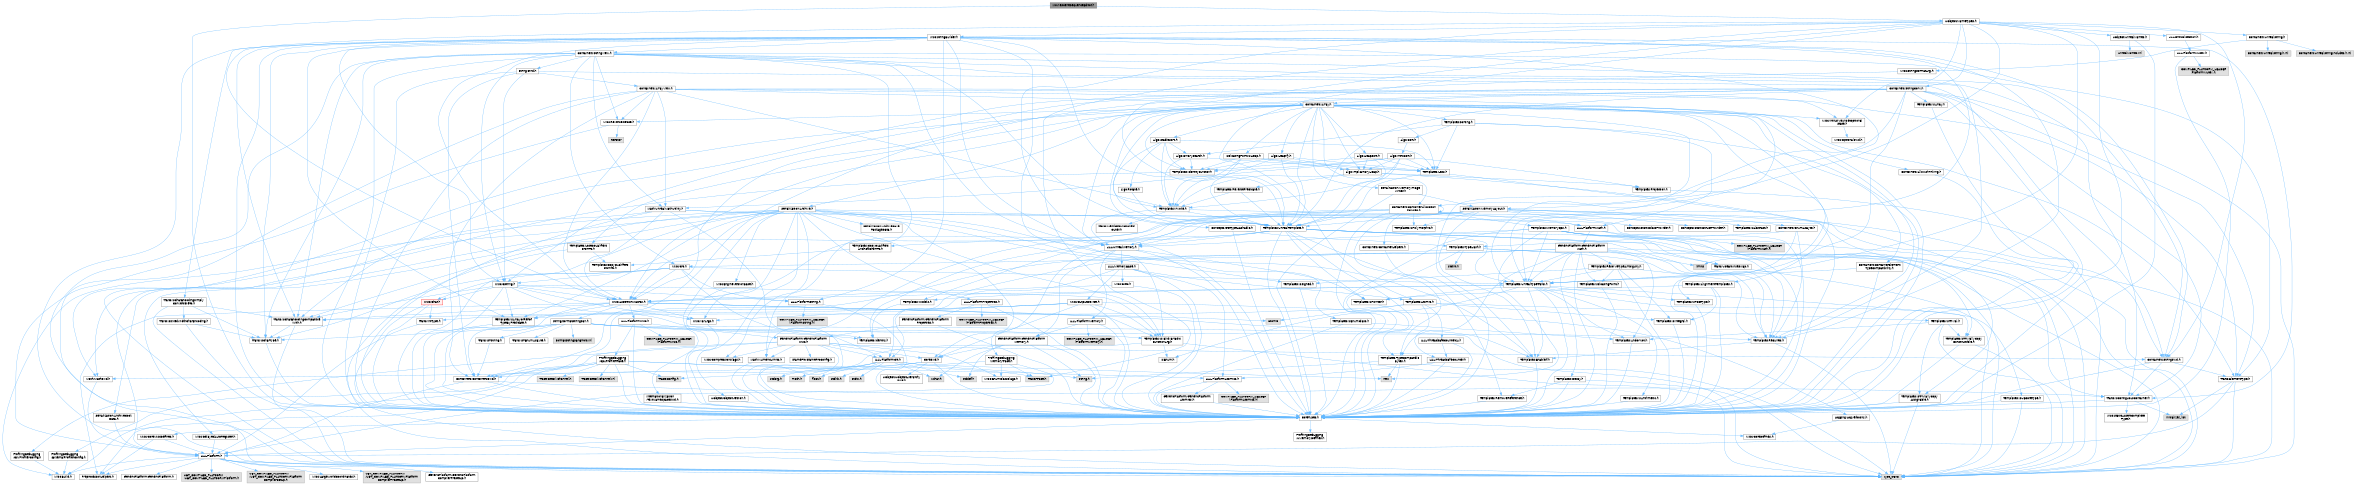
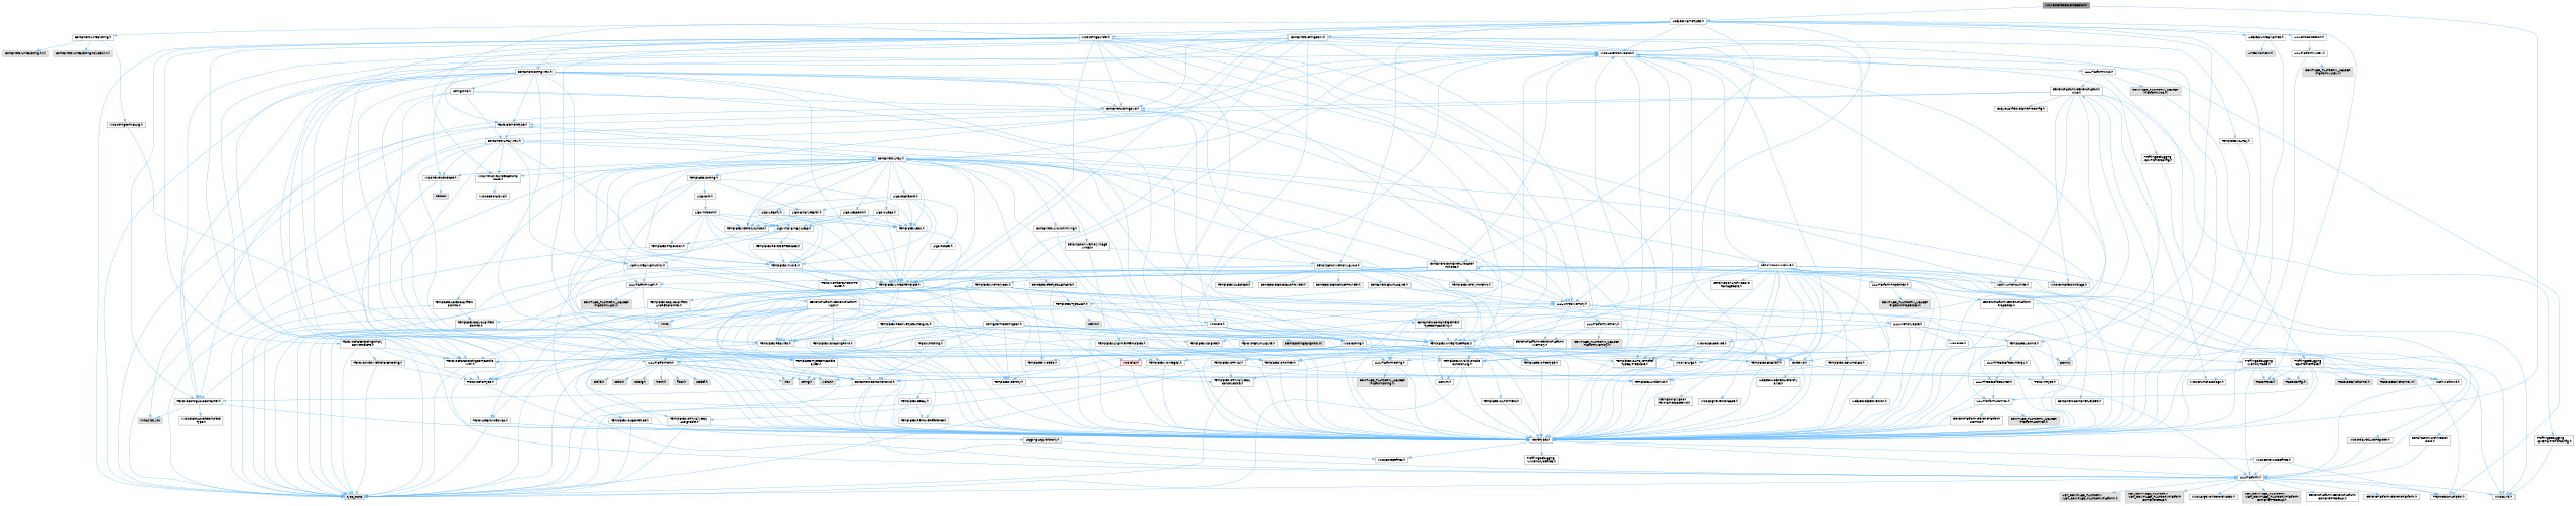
  digraph {
    node [color=grey40 fillcolor=white fontname=Helvetica fontsize=10 shape=box style=filled]
    edge [color=steelblue1 fontname=Helvetica fontsize=10 labelfontname=Helvetica labelfontsize=10 style=solid]
    n1 [color=gray40 fillcolor=grey60 fontcolor=black height=0.2 label="MovieSceneSequenceEditor.h" width=0.4]
    n2 [height=0.2 label="CoreTypes.h" width=0.4]
    n3 [height=0.2 label="UObject/NameTypes.h" width=0.4]
    n4 [height=0.2 label="HAL/Platform.h" width=0.4]
    n5 [height=0.2 label="ProfilingDebugging\l/UMemoryDefines.h" width=0.4]
    n6 [height=0.2 label="Misc/CoreMiscDefines.h" width=0.4]
    n7 [height=0.2 label="Misc/CoreDefines.h" width=0.4]
    n8 [height=0.2 label="Misc/AssertionMacros.h" width=0.4]
    n9 [height=0.2 label="Containers/StringFwd.h" width=0.4]
    n10 [color=grey60 fillcolor="#E0E0E0" height=0.2 label="Trace/Trace.h" width=0.4]
    n11 [height=0.2 label="HAL/UnrealMemory.h" width=0.4]
    n12 [height=0.2 label="Templates/Atomic.h" width=0.4]
    n13 [height=0.2 label="Templates/UnrealTypeTraits.h" width=0.4]
    n14 [height=0.2 label="Templates/UnrealTemplate.h" width=0.4]
    n15 [height=0.2 label="Containers/UnrealString.h" width=0.4]
    n16 [height=0.2 label="HAL/CriticalSection.h" width=0.4]
    n17 [height=0.2 label="Containers/StringConv.h" width=0.4]
    n18 [height=0.2 label="Misc/IntrusiveUnsetOptional\lState.h" width=0.4]
    n19 [height=0.2 label="Serialization/MemoryLayout.h" width=0.4]
    n20 [height=0.2 label="UObject/UnrealNames.h" width=0.4]
    n21 [height=0.2 label="Misc/StringBuilder.h" width=0.4]
    n22 [height=0.2 label="Misc/Build.h" width=0.4]
    n23 [height=0.2 label="Misc/LargeWorldCoordinates.h" width=0.4]
    n24 [color=grey60 fillcolor="#E0E0E0" height=0.2 label=type_traits width=0.4]
    n25 [height=0.2 label="PreprocessorHelpers.h" width=0.4]
    n26 [color=grey60 fillcolor="#E0E0E0" height=0.2 label="UBT_COMPILED_PLATFORM\l/UBT_COMPILED_PLATFORMPlatform\lCompilerPreSetup.h" width=0.4]
    n27 [height=0.2 label="GenericPlatform/GenericPlatform\lCompilerPreSetup.h" width=0.4]
    n28 [height=0.2 label="GenericPlatform/GenericPlatform.h" width=0.4]
    n29 [color=grey60 fillcolor="#E0E0E0" height=0.2 label="UBT_COMPILED_PLATFORM\l/UBT_COMPILED_PLATFORMPlatform.h" width=0.4]
    n30 [color=grey60 fillcolor="#E0E0E0" height=0.2 label="UBT_COMPILED_PLATFORM\l/UBT_COMPILED_PLATFORMPlatform\lCompilerSetup.h" width=0.4]
    n31 [height=0.2 label="HAL/PlatformMisc.h" width=0.4]
    n32 [height=0.2 label="Templates/EnableIf.h" width=0.4]
    n33 [height=0.2 label="Templates/IsArrayOrRefOf\lTypeByPredicate.h" width=0.4]
    n34 [height=0.2 label="Templates/IsValidVariadic\lFunctionArg.h" width=0.4]
    n35 [height=0.2 label="Traits/IsCharEncodingCompatible\lWith.h" width=0.4]
    n36 [height=0.2 label="Misc/VarArgs.h" width=0.4]
    n37 [height=0.2 label="String/FormatStringSan.h" width=0.4]
    n38 [color=grey60 fillcolor="#E0E0E0" height=0.2 label=atomic width=0.4]
    n39 [height=0.2 label="Traits/ElementType.h" width=0.4]
    n40 [height=0.2 label="Traits/IsContiguousContainer.h" width=0.4]
    n41 [height=0.2 label="GenericPlatform/GenericPlatform\lMemory.h" width=0.4]
    n42 [height=0.2 label="HAL/MemoryBase.h" width=0.4]
    n43 [height=0.2 label="HAL/PlatformMemory.h" width=0.4]
    n44 [height=0.2 label="ProfilingDebugging\l/MemoryTrace.h" width=0.4]
    n45 [height=0.2 label="Templates/IsPointer.h" width=0.4]
    n46 [height=0.2 label="HAL/ThreadSafeCounter.h" width=0.4]
    n47 [height=0.2 label="HAL/ThreadSafeCounter64.h" width=0.4]
    n48 [height=0.2 label="Templates/IsIntegral.h" width=0.4]
    n49 [height=0.2 label="Templates/IsTrivial.h" width=0.4]
    n50 [height=0.2 label="Traits/IntType.h" width=0.4]
    n51 [height=0.2 label="IsEnum.h" width=0.4]
    n52 [height=0.2 label="Templates/AndOrNot.h" width=0.4]
    n53 [height=0.2 label="Templates/IsTriviallyCopy\lConstructible.h" width=0.4]
    n54 [height=0.2 label="Templates/IsArithmetic.h" width=0.4]
    n55 [height=0.2 label="Templates/Models.h" width=0.4]
    n56 [height=0.2 label="Templates/IsPODType.h" width=0.4]
    n57 [height=0.2 label="Templates/IsUECoreType.h" width=0.4]
    n58 [height=0.2 label="Templates/Requires.h" width=0.4]
    n59 [height=0.2 label="Templates/Identity.h" width=0.4]
    n60 [height=0.2 label="Templates/CopyQualifiers\lAndRefsFromTo.h" width=0.4]
    n61 [height=0.2 label="Templates/RemoveReference.h" width=0.4]
    n62 [height=0.2 label="Templates/TypeCompatible\lBytes.h" width=0.4]
    n63 [height=0.2 label="Traits/UseBitwiseSwap.h" width=0.4]
    n64 [color=grey60 fillcolor="#E0E0E0" height=0.2 label="Containers/UnrealStringIncludes.h.inl" width=0.4]
    n65 [color=grey60 fillcolor="#E0E0E0" height=0.2 label="Containers/UnrealString.h.inl" width=0.4]
    n66 [height=0.2 label="Misc/StringFormatArg.h" width=0.4]
    n67 [height=0.2 label="HAL/PlatformMutex.h" width=0.4]
    n68 [height=0.2 label="Containers/ContainerAllocation\lPolicies.h" width=0.4]
    n69 [height=0.2 label="Containers/Array.h" width=0.4]
    n70 [height=0.2 label="Misc/CString.h" width=0.4]
    n71 [height=0.2 label="Templates/IsArray.h" width=0.4]
    n72 [height=0.2 label="Misc/OptionalFwd.h" width=0.4]
    n73 [height=0.2 label="Templates/IsPolymorphic.h" width=0.4]
    n74 [height=0.2 label="Concepts/StaticClassProvider.h" width=0.4]
    n75 [height=0.2 label="Concepts/StaticStructProvider.h" width=0.4]
    n76 [height=0.2 label="Containers/EnumAsByte.h" width=0.4]
    n77 [height=0.2 label="Misc/DelayedAutoRegister.h" width=0.4]
    n78 [height=0.2 label="Templates/IsAbstract.h" width=0.4]
    n79 [color=grey60 fillcolor="#E0E0E0" height=0.2 label="UnrealNames.inl" width=0.4]
    n80 [height=0.2 label="Traits/IsCharType.h" width=0.4]
    n81 [height=0.2 label="HAL/PlatformString.h" width=0.4]
    n82 [height=0.2 label="Containers/StringView.h" width=0.4]
    n83 [height=0.2 label="Traits/IsCharEncodingSimply\lConvertibleTo.h" width=0.4]
    n84 [height=0.2 label="GenericPlatform/GenericPlatform\lMisc.h" width=0.4]
    n85 [color=grey60 fillcolor="#E0E0E0" height=0.2 label="COMPILED_PLATFORM_HEADER\l(PlatformMisc.h)" width=0.4]
    n86 [height=0.2 label="ProfilingDebugging\l/CpuProfilerTrace.h" width=0.4]
    n87 [height=0.2 label="Containers/ContainersFwd.h" width=0.4]
    n88 [height=0.2 label="Traits/IsTEnumAsByte.h" width=0.4]
    n89 [height=0.2 label="Traits/IsTString.h" width=0.4]
    n90 [color=grey60 fillcolor="#E0E0E0" height=0.2 label="FormatStringSanErrors.inl" width=0.4]
    n91 [height=0.2 label="CoreFwd.h" width=0.4]
-   n92 [height=0.2 label="FramePro/FrameProConfig.h" width=0.4]
+   n92 [height=0.2 label="CopyQualifiers/FrameProConfig.h" width=0.4]
    n93 [height=0.2 label="HAL/PlatformCrt.h" width=0.4]
    n94 [height=0.2 label="Math/NumericLimits.h" width=0.4]
    n95 [height=0.2 label="Misc/CompressionFlags.h" width=0.4]
    n96 [height=0.2 label="Misc/EnumClassFlags.h" width=0.4]
    n97 [height=0.2 label="ProfilingDebugging\l/CsvProfilerConfig.h" width=0.4]
    n98 [height=0.2 label="ProfilingDebugging\l/ExternalProfilerConfig.h" width=0.4]
    n99 [height=0.2 label="HAL/PlatformAtomics.h" width=0.4]
    n100 [color=grey60 fillcolor="#E0E0E0" height=0.2 label="Trace/Config.h" width=0.4]
    n101 [color=grey60 fillcolor="#E0E0E0" height=0.2 label="Trace/Detail/Channel.h" width=0.4]
    n102 [color=grey60 fillcolor="#E0E0E0" height=0.2 label="Trace/Detail/Channel.inl" width=0.4]
    n103 [height=0.2 label="Math/MathFwd.h" width=0.4]
    n104 [height=0.2 label="UObject/UObjectHierarchy\lFwd.h" width=0.4]
    n105 [color=grey60 fillcolor="#E0E0E0" height=0.2 label=new width=0.4]
    n106 [color=grey60 fillcolor="#E0E0E0" height=0.2 label="wchar.h" width=0.4]
    n107 [color=grey60 fillcolor="#E0E0E0" height=0.2 label="stddef.h" width=0.4]
    n108 [color=grey60 fillcolor="#E0E0E0" height=0.2 label="stdlib.h" width=0.4]
    n109 [color=grey60 fillcolor="#E0E0E0" height=0.2 label="stdio.h" width=0.4]
    n110 [color=grey60 fillcolor="#E0E0E0" height=0.2 label="stdarg.h" width=0.4]
    n111 [color=grey60 fillcolor="#E0E0E0" height=0.2 label="math.h" width=0.4]
    n112 [color=grey60 fillcolor="#E0E0E0" height=0.2 label="float.h" width=0.4]
    n113 [color=grey60 fillcolor="#E0E0E0" height=0.2 label="string.h" width=0.4]
    n114 [color=grey60 fillcolor="#E0E0E0" height=0.2 label=initializer_list width=0.4]
    n115 [height=0.2 label="Misc/StaticAssertComplete\lType.h" width=0.4]
    n116 [height=0.2 label="GenericPlatform/GenericPlatform\lAtomics.h" width=0.4]
    n117 [color=grey60 fillcolor="#E0E0E0" height=0.2 label="COMPILED_PLATFORM_HEADER\l(PlatformAtomics.h)" width=0.4]
    n118 [height=0.2 label="Misc/Exec.h" width=0.4]
    n119 [height=0.2 label="Misc/OutputDevice.h" width=0.4]
    n120 [color=grey60 fillcolor="#E0E0E0" height=0.2 label="COMPILED_PLATFORM_HEADER\l(PlatformMemory.h)" width=0.4]
    n121 [color=grey60 fillcolor="#E0E0E0" height=0.2 label="COMPILED_PLATFORM_HEADER\l(PlatformString.h)" width=0.4]
    n122 [height=0.2 label="Logging/LogVerbosity.h" width=0.4]
    n123 [height=0.2 label="Templates/IsTriviallyCopy\lAssignable.h" width=0.4]
    n124 [height=0.2 label="Templates/CopyQualifiers\lFromTo.h" width=0.4]
    n125 [color=grey60 fillcolor="#E0E0E0" height=0.2 label="COMPILED_PLATFORM_HEADER\l(PlatformMutex.h)" width=0.4]
    n126 [height=0.2 label="Containers/ContainerHelpers.h" width=0.4]
    n127 [height=0.2 label="HAL/PlatformMath.h" width=0.4]
    n128 [height=0.2 label="Templates/MemoryOps.h" width=0.4]
    n129 [color=grey60 fillcolor="#E0E0E0" height=0.2 label=limits width=0.4]
    n130 [height=0.2 label="Misc/ReverseIterate.h" width=0.4]
    n131 [height=0.2 label="Containers/AllowShrinking.h" width=0.4]
    n132 [height=0.2 label="Containers/ContainerElement\lTypeCompatibility.h" width=0.4]
    n133 [height=0.2 label="Serialization/Archive.h" width=0.4]
    n134 [height=0.2 label="Serialization/MemoryImage\lWriter.h" width=0.4]
    n135 [height=0.2 label="Algo/Heapify.h" width=0.4]
    n136 [height=0.2 label="Algo/Impl/BinaryHeap.h" width=0.4]
    n137 [height=0.2 label="Templates/Invoke.h" width=0.4]
    n138 [height=0.2 label="Templates/IdentityFunctor.h" width=0.4]
    n139 [height=0.2 label="Templates/Less.h" width=0.4]
    n140 [height=0.2 label="Algo/HeapSort.h" width=0.4]
-   n141 [height=0.2 label="IsFloatingPoint/IsHeap.h" width=0.4]
+   n141 [height=0.2 label="Algo/IsHeap.h" width=0.4]
    n142 [height=0.2 label="Algo/StableSort.h" width=0.4]
    n143 [height=0.2 label="Concepts/GetTypeHashable.h" width=0.4]
    n144 [height=0.2 label="Templates/LosesQualifiers\lFromTo.h" width=0.4]
    n145 [height=0.2 label="Templates/Sorting.h" width=0.4]
    n146 [height=0.2 label="Templates/AlignmentTemplates.h" width=0.4]
    n147 [color=red fillcolor="#FFF0F0" height=0.2 label="Misc/Char.h" width=0.4]
    n148 [height=0.2 label="GenericPlatform/GenericPlatform\lMath.h" width=0.4]
    n149 [color=grey60 fillcolor="#E0E0E0" height=0.2 label="COMPILED_PLATFORM_HEADER\l(PlatformMath.h)" width=0.4]
    n150 [height=0.2 label="Templates/Decay.h" width=0.4]
    n151 [height=0.2 label="Templates/IsFloatingPoint.h" width=0.4]
    n152 [height=0.2 label="Templates/ResolveTypeAmbiguity.h" width=0.4]
    n153 [height=0.2 label="Templates/IsSigned.h" width=0.4]
    n154 [color=grey60 fillcolor="#E0E0E0" height=0.2 label=iterator width=0.4]
    n155 [height=0.2 label="HAL/PlatformProperties.h" width=0.4]
    n156 [height=0.2 label="Internationalization\l/TextNamespaceFwd.h" width=0.4]
    n157 [height=0.2 label="Misc/EngineVersionBase.h" width=0.4]
    n158 [height=0.2 label="Serialization/ArchiveCook\lData.h" width=0.4]
    n159 [height=0.2 label="Serialization/ArchiveSave\lPackageData.h" width=0.4]
    n160 [height=0.2 label="Templates/IsEnumClass.h" width=0.4]
    n161 [height=0.2 label="UObject/ObjectVersion.h" width=0.4]
    n162 [height=0.2 label="Templates/Projection.h" width=0.4]
    n163 [height=0.2 label="Templates/ReversePredicate.h" width=0.4]
    n164 [height=0.2 label="Traits/MemberFunctionPtr\lOuter.h" width=0.4]
    n165 [height=0.2 label="Algo/BinarySearch.h" width=0.4]
    n166 [height=0.2 label="Algo/Rotate.h" width=0.4]
    n167 [height=0.2 label="Templates/TypeHash.h" width=0.4]
    n168 [height=0.2 label="Algo/Sort.h" width=0.4]
    n169 [height=0.2 label="GenericPlatform/GenericPlatform\lProperties.h" width=0.4]
    n170 [color=grey60 fillcolor="#E0E0E0" height=0.2 label="COMPILED_PLATFORM_HEADER\l(PlatformProperties.h)" width=0.4]
    n171 [height=0.2 label="Misc/Crc.h" width=0.4]
    n172 [color=grey60 fillcolor="#E0E0E0" height=0.2 label="stdint.h" width=0.4]
    n173 [height=0.2 label="Algo/IntroSort.h" width=0.4]
    n174 [height=0.2 label="Math/UnrealMathUtility.h" width=0.4]
    n175 [height=0.2 label="String/Find.h" width=0.4]
    n176 [height=0.2 label="Traits/IsFixedWidthCharEncoding.h" width=0.4]
    n177 [height=0.2 label="Containers/ArrayView.h" width=0.4]
    n1 -> n2
    n1 -> n3
    n2 -> n4
    n2 -> n5
    n2 -> n6
    n2 -> n7
    n3 -> n2
    n3 -> n8
    n3 -> n9
    n3 -> n10
    n3 -> n11
    n3 -> n12
    n3 -> n13
    n3 -> n14
    n3 -> n15
    n3 -> n16
    n3 -> n17
    n3 -> n18
    n3 -> n19
    n3 -> n20
    n3 -> n21
    n4 -> n22
    n4 -> n23
    n4 -> n24
    n4 -> n25
    n4 -> n26
    n4 -> n27
    n4 -> n28
    n4 -> n29
    n4 -> n30
    n6 -> n4
    n6 -> n25
    n8 -> n2
    n8 -> n25
    n8 -> n31
    n8 -> n32
    n8 -> n33
    n8 -> n34
    n8 -> n35
    n8 -> n36
    n8 -> n37
    n8 -> n38
    n9 -> n2
    n9 -> n39
    n9 -> n40
    n11 -> n2
    n11 -> n41
    n11 -> n42
    n11 -> n43
    n11 -> n44
    n11 -> n45
    n12 -> n38
    n12 -> n46
    n12 -> n47
    n12 -> n48
    n12 -> n49
    n12 -> n50
    n13 -> n2
    n13 -> n8
    n13 -> n32
    n13 -> n45
    n13 -> n51
    n13 -> n52
    n13 -> n53
    n13 -> n54
    n13 -> n55
    n13 -> n56
    n13 -> n57
    n14 -> n2
    n14 -> n11
    n14 -> n13
    n14 -> n24
    n14 -> n40
    n14 -> n45
    n14 -> n58
    n14 -> n59
    n14 -> n60
    n14 -> n61
    n14 -> n62
    n14 -> n63
    n15 -> n64
    n15 -> n65
    n15 -> n66
    n16 -> n67
    n17 -> n2
    n17 -> n8
    n17 -> n13
    n17 -> n14
    n17 -> n24
    n17 -> n35
    n17 -> n39
    n17 -> n40
    n17 -> n68
    n17 -> n69
    n17 -> n70
    n17 -> n71
    n18 -> n72
    n19 -> n9
    n19 -> n11
    n19 -> n14
    n19 -> n32
    n19 -> n55
    n19 -> n73
    n19 -> n74
    n19 -> n75
    n19 -> n76
    n19 -> n77
    n19 -> n78
    n20 -> n2
    n20 -> n79
    n21 -> n2
    n21 -> n8
    n21 -> n9
    n21 -> n11
    n21 -> n13
    n21 -> n14
    n21 -> n24
    n21 -> n32
    n21 -> n33
    n21 -> n34
    n21 -> n35
    n21 -> n40
    n21 -> n58
    n21 -> n70
    n21 -> n80
    n21 -> n81
    n21 -> n82
    n21 -> n83
    n31 -> n2
    n31 -> n84
    n31 -> n85
-   n31 -> n86
+   n85 -> n86
    n32 -> n2
    n33 -> n2
    n34 -> n2
    n34 -> n24
    n34 -> n51
    n35 -> n24
    n35 -> n80
    n36 -> n2
    n37 -> n2
    n37 -> n24
    n37 -> n34
    n37 -> n58
    n37 -> n59
    n37 -> n80
    n37 -> n87
    n37 -> n88
    n37 -> n89
    n37 -> n90
    n39 -> n4
    n39 -> n24
    n39 -> n114
    n40 -> n2
    n40 -> n114
    n40 -> n115
    n41 -> n2
-   n41 -> n107
+   n41 -> n81
    n41 -> n91
    n41 -> n106
    n41 -> n113
    n42 -> n2
    n42 -> n12
    n42 -> n93
    n42 -> n99
    n42 -> n118
    n42 -> n119
    n43 -> n2
    n43 -> n41
    n43 -> n120
    n44 -> n4
    n44 -> n10
    n44 -> n96
    n44 -> n100
    n45 -> n2
    n46 -> n2
    n46 -> n99
    n47 -> n2
    n47 -> n46
    n48 -> n2
    n49 -> n24
    n49 -> n52
    n49 -> n53
    n49 -> n123
    n50 -> n4
    n52 -> n2
    n53 -> n2
    n53 -> n24
    n54 -> n2
    n55 -> n59
    n56 -> n2
    n57 -> n2
    n57 -> n24
    n58 -> n24
    n58 -> n32
    n60 -> n124
    n61 -> n2
    n62 -> n2
    n62 -> n24
    n62 -> n105
    n62 -> n113
    n63 -> n2
    n63 -> n24
    n66 -> n87
    n67 -> n2
    n67 -> n125
    n68 -> n2
    n68 -> n8
    n68 -> n11
    n68 -> n24
    n68 -> n62
    n68 -> n68
    n68 -> n73
    n68 -> n94
    n68 -> n126
    n68 -> n127
    n68 -> n128
    n69 -> n2
    n69 -> n8
    n69 -> n11
    n69 -> n13
    n69 -> n14
    n69 -> n18
    n69 -> n24
    n69 -> n39
    n69 -> n58
    n69 -> n68
    n69 -> n129
    n69 -> n130
    n69 -> n131
    n69 -> n132
    n69 -> n133
    n69 -> n134
    n69 -> n135
    n69 -> n136
    n69 -> n137
    n69 -> n138
    n69 -> n139
    n69 -> n140
    n69 -> n141
    n69 -> n142
    n69 -> n143
    n69 -> n144
    n69 -> n145
    n69 -> n146
    n70 -> n2
    n70 -> n8
    n70 -> n33
    n70 -> n34
    n70 -> n35
    n70 -> n36
    n70 -> n81
    n70 -> n93
    n70 -> n147
    n71 -> n2
    n76 -> n2
    n76 -> n56
    n76 -> n167
    n77 -> n4
    n80 -> n2
    n81 -> n2
    n81 -> n121
    n82 -> n2
    n82 -> n9
    n82 -> n11
    n82 -> n14
    n82 -> n24
    n82 -> n35
    n82 -> n39
    n82 -> n40
    n82 -> n58
    n82 -> n70
    n82 -> n80
    n82 -> n94
    n82 -> n130
    n82 -> n171
    n82 -> n174
    n82 -> n175
    n83 -> n24
    n83 -> n35
    n83 -> n80
    n83 -> n176
    n84 -> n2
    n84 -> n9
    n84 -> n91
    n84 -> n92
    n84 -> n93
    n84 -> n94
    n84 -> n95
    n84 -> n96
    n84 -> n97
    n84 -> n98
    n86 -> n2
    n86 -> n10
    n86 -> n22
    n86 -> n25
    n86 -> n87
    n86 -> n99
    n86 -> n100
    n86 -> n101
    n86 -> n102
    n87 -> n2
    n87 -> n4
    n87 -> n40
    n89 -> n87
    n91 -> n2
    n91 -> n87
    n91 -> n103
    n91 -> n104
    n93 -> n105
    n93 -> n106
    n93 -> n107
    n93 -> n108
    n93 -> n109
    n93 -> n110
    n93 -> n111
    n93 -> n112
    n93 -> n113
    n94 -> n2
    n97 -> n22
    n98 -> n22
    n99 -> n2
    n99 -> n116
    n99 -> n117
    n103 -> n4
    n116 -> n2
    n118 -> n2
    n118 -> n8
    n119 -> n2
    n119 -> n33
    n119 -> n34
    n119 -> n35
    n119 -> n36
    n119 -> n91
    n119 -> n122
    n122 -> n7
    n123 -> n2
    n123 -> n24
    n126 -> n2
    n127 -> n2
    n127 -> n148
    n127 -> n149
    n128 -> n2
    n128 -> n11
    n128 -> n13
    n128 -> n24
    n128 -> n53
    n128 -> n58
    n128 -> n63
    n128 -> n105
    n128 -> n123
    n130 -> n4
    n130 -> n154
    n131 -> n2
    n132 -> n2
    n132 -> n13
    n133 -> n2
    n133 -> n8
    n133 -> n14
    n133 -> n22
    n133 -> n32
    n133 -> n33
    n133 -> n34
    n133 -> n35
    n133 -> n36
    n133 -> n91
    n133 -> n95
    n133 -> n103
    n133 -> n153
    n133 -> n155
    n133 -> n156
    n133 -> n157
    n133 -> n158
    n133 -> n159
    n133 -> n160
    n133 -> n161
    n134 -> n2
    n134 -> n19
    n135 -> n14
    n135 -> n136
    n135 -> n137
    n135 -> n138
    n135 -> n139
    n136 -> n24
    n136 -> n137
    n136 -> n162
    n136 -> n163
    n137 -> n2
    n137 -> n14
    n137 -> n24
    n137 -> n164
    n138 -> n4
    n139 -> n2
    n139 -> n14
    n140 -> n14
    n140 -> n136
    n140 -> n138
    n140 -> n139
    n141 -> n14
    n141 -> n136
    n141 -> n137
    n141 -> n138
    n141 -> n139
    n142 -> n14
    n142 -> n137
    n142 -> n138
    n142 -> n139
    n142 -> n165
    n142 -> n166
    n143 -> n2
    n143 -> n167
    n144 -> n24
    n144 -> n124
    n145 -> n2
    n145 -> n127
    n145 -> n139
    n145 -> n165
    n145 -> n168
    n146 -> n2
    n146 -> n45
    n146 -> n48
    n147 -> n2
    n147 -> n24
    n147 -> n50
    n148 -> n2
    n148 -> n13
    n148 -> n24
    n148 -> n52
    n148 -> n58
    n148 -> n62
    n148 -> n87
    n148 -> n93
    n148 -> n129
    n148 -> n150
    n148 -> n151
    n148 -> n152
    n150 -> n2
    n150 -> n24
    n150 -> n61
    n151 -> n2
    n152 -> n2
    n152 -> n13
    n152 -> n48
    n152 -> n58
    n152 -> n151
    n152 -> n153
    n153 -> n2
    n155 -> n2
    n155 -> n169
    n155 -> n170
    n156 -> n2
    n157 -> n2
    n158 -> n4
    n160 -> n2
    n160 -> n52
    n161 -> n2
    n162 -> n24
    n163 -> n14
    n163 -> n137
    n165 -> n137
    n165 -> n138
    n165 -> n139
    n166 -> n14
    n167 -> n2
    n167 -> n24
    n167 -> n58
    n167 -> n171
    n167 -> n172
    n168 -> n173
    n169 -> n2
    n169 -> n84
    n171 -> n2
    n171 -> n8
    n171 -> n13
    n171 -> n70
    n171 -> n80
    n171 -> n81
    n171 -> n147
    n173 -> n14
    n173 -> n136
    n173 -> n137
    n173 -> n138
    n173 -> n139
    n173 -> n162
    n173 -> n174
    n174 -> n2
    n174 -> n8
    n174 -> n58
    n174 -> n59
    n174 -> n103
    n174 -> n127
    n175 -> n2
    n175 -> n9
    n175 -> n70
    n175 -> n87
    n175 -> n177
    n176 -> n24
    n176 -> n80
    n177 -> n2
    n177 -> n8
    n177 -> n13
    n177 -> n18
    n177 -> n24
-   n177 -> n39
+   n39 -> n177
    n177 -> n69
    n177 -> n87
    n177 -> n130
    n177 -> n137
    n177 -> n174
  }
